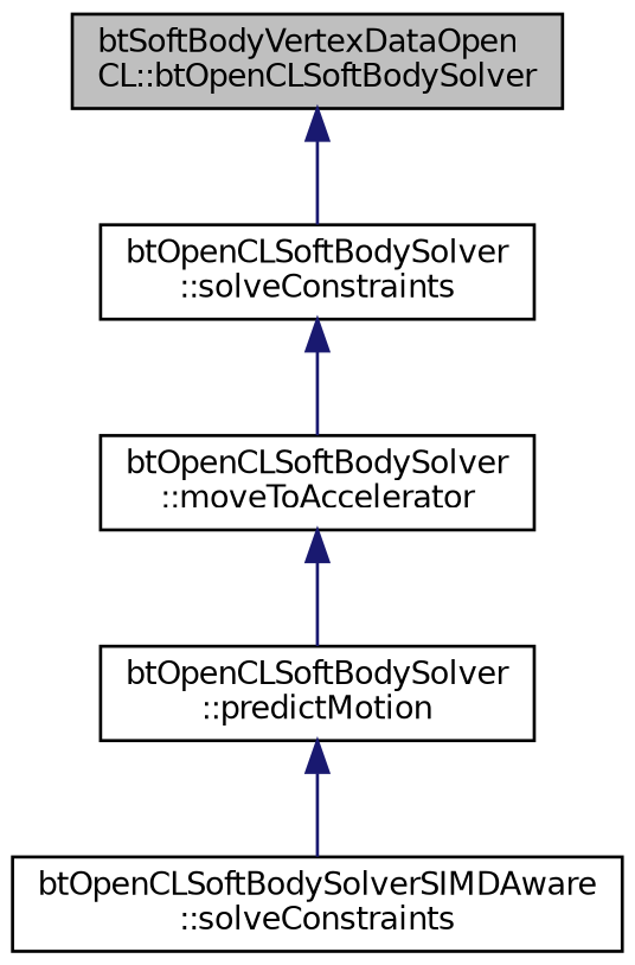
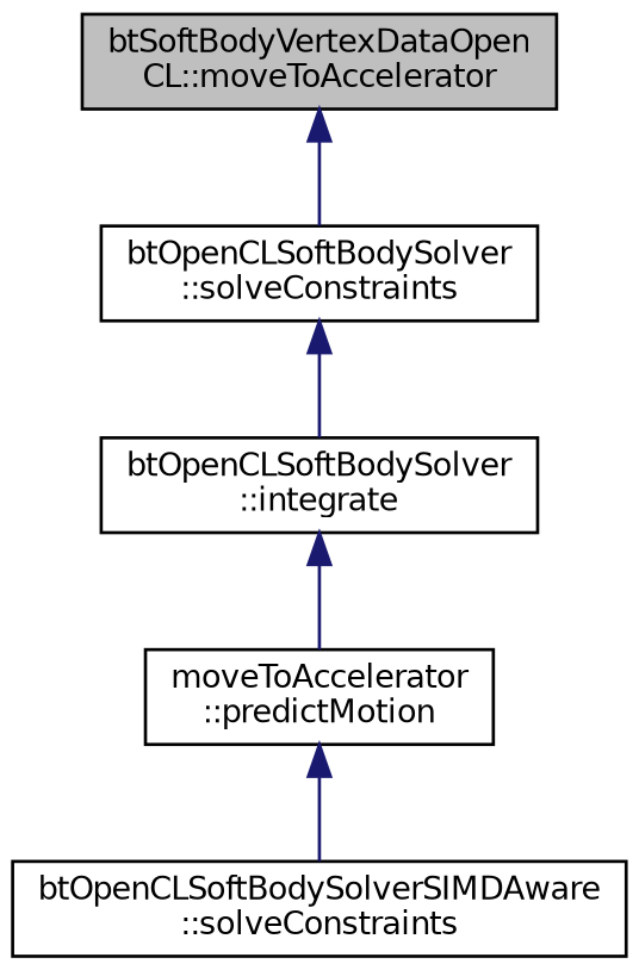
  digraph {
    rankdir=TB
    node [color=black fillcolor=white fontname=Helvetica fontsize=10 shape=record style=filled]
    edge [color=midnightblue dir=back fontname=Helvetica fontsize=10 labelfontname=Helvetica labelfontsize=10 style=solid]
-   n1 [fillcolor=grey75 fontcolor=black height=0.2 label="btSoftBodyVertexDataOpen\lCL::btOpenCLSoftBodySolver" width=0.4]
+   n1 [fillcolor=grey75 fontcolor=black height=0.2 label="btSoftBodyVertexDataOpen\lCL::moveToAccelerator" width=0.4]
    n2 [height=0.2 label="btOpenCLSoftBodySolver\l::solveConstraints" width=0.4]
-   n3 [height=0.2 label="btOpenCLSoftBodySolver\l::moveToAccelerator" width=0.4]
-   n4 [height=0.2 label="btOpenCLSoftBodySolver\l::predictMotion" width=0.4]
+   n3 [height=0.2 label="btOpenCLSoftBodySolver\l::integrate" width=0.4]
+   n4 [height=0.2 label="moveToAccelerator\l::predictMotion" width=0.4]
    n5 [height=0.2 label="btOpenCLSoftBodySolverSIMDAware\l::solveConstraints" width=0.4]
    n1 -> n2
    n2 -> n3
    n3 -> n4
    n4 -> n5
  }
